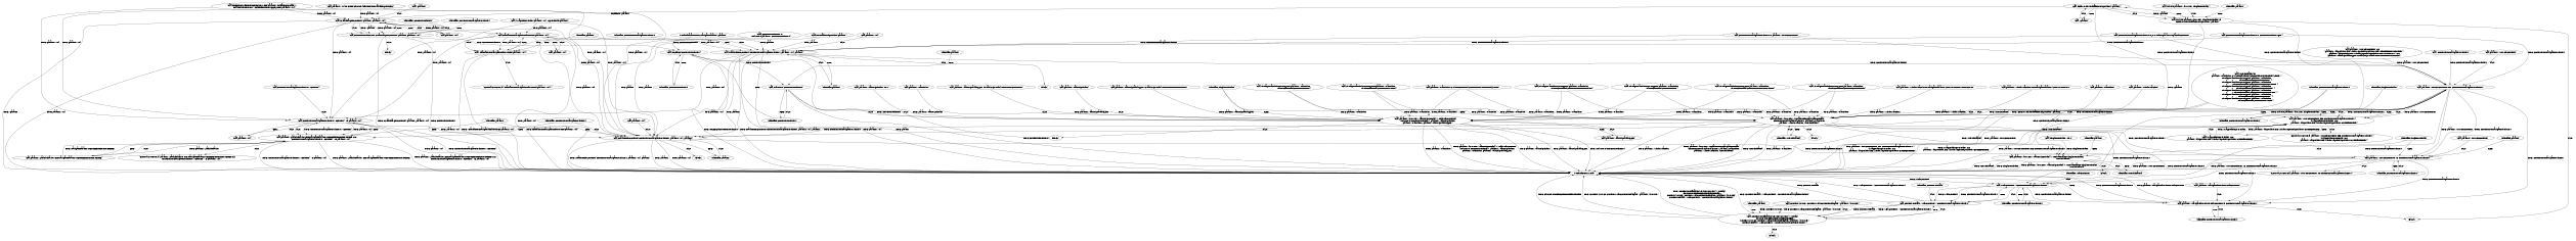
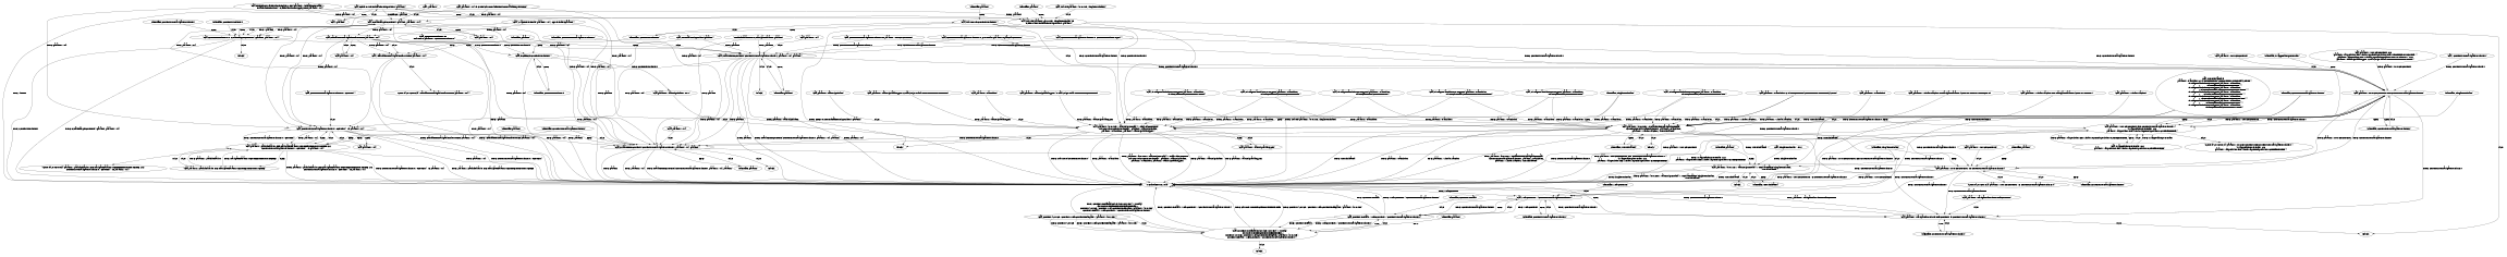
  digraph {
    n1 [label="(Call,GetBrowserAndTabForDisposition(*params))"]
    n2 [label="(Call,std::tie(params->browser, singleton_index) =\n      GetBrowserAndTabForDisposition(*params))"]
    n3 [label="(Call,CreateTargetContents(*params, params->url))"]
    n4 [label="(MethodReturn,void)"]
    n5 [label="(Call,*params)"]
    n6 [label="(Block,)"]
    n7 [label="(Call,contents_to_insert = CreateTargetContents(*params, params->url))"]
    n8 [label="(Call,HandleNonNavigationAboutURL(params->url))"]
    n9 [label="(Call,LoadURLInContents(contents_to_navigate_or_insert, params->url, params))"]
    n10 [label="(Call,contents_to_navigate_or_insert->GetURL() != params->url)"]
    n11 [label="(Call,params->url)"]
    n12 [label="(Call,WebContents>(contents_to_navigate_or_insert))"]
    n13 [label="(Call,params->navigated_or_inserted_contents = contents_to_navigate_or_insert)"]
    n14 [label="(Call,DCHECK(contents_to_insert))"]
    n15 [label="(Block,)"]
    n16 [label="(Call,!HandleNonNavigationAboutURL(params->url))"]
    n17 [label="(Call,LoadURLInContents(contents_to_navigate_or_insert, params->url, params))"]
    n18 [label="(Call,params->url)"]
    n19 [label="(Call,params->source_contents != contents_to_navigate_or_insert)"]
    n20 [label="(Identifier,params)"]
    n21 [label="(Block,)"]
    n22 [label="(Call,params->path_behavior == NavigateParams::IGNORE_AND_NAVIGATE &&\n               contents_to_navigate_or_insert->GetURL() != params->url)"]
    n23 [label="(Call,params->url)"]
    n24 [label="(Call,std::move(contents_to_insert))"]
    n25 [label="(Identifier,contents_to_insert)"]
    n26 [label="(Block,)"]
    n27 [label="(Call,params->browser->tab_strip_model()->AddWebContents(\n        std::move(contents_to_insert), params->tabstrip_index,\n        params->transition, params->tabstrip_add_types))"]
    n28 [label="(Identifier,contents_to_insert)"]
    n29 [label="(Call,params->tabstrip_add_types)"]
    n30 [label="(ControlStructure,if (!HandleNonNavigationAboutURL(params->url)))"]
    n31 [label="(Call,params->source_contents == contents_to_navigate_or_insert)"]
    n32 [label="(Identifier,params)"]
    n33 [label="(Block,)"]
    n34 [label="(Call,params->source_contents == contents_to_navigate_or_insert ||\n      (swapped_in_prerender &&\n       params->disposition == WindowOpenDisposition::CURRENT_TAB))"]
    n35 [label="(Call,params->browser->UpdateUIForNavigationInTab(\n        contents_to_navigate_or_insert, params->transition,\n        params->window_action, user_initiated))"]
    n36 [label="(Identifier,contents_to_navigate_or_insert)"]
    n37 [label="(Call,swapped_in_prerender &&\n       params->disposition == WindowOpenDisposition::CURRENT_TAB)"]
    n38 [label="(ControlStructure,if (params->source_contents == contents_to_navigate_or_insert ||\n      (swapped_in_prerender &&\n       params->disposition == WindowOpenDisposition::CURRENT_TAB)))"]
    n39 [label="(Call,params->browser->tab_strip_model()->ActivateTabAt(singleton_index,\n                                                        user_initiated))"]
    n40 [label="(Identifier,user_initiated)"]
    n41 [label="(Block,)"]
    n42 [label="(ControlStructure,if (params->source_contents != contents_to_navigate_or_insert))"]
    n43 [label="(Identifier,contents_to_navigate_or_insert)"]
    n44 [label="(Call,content::Details<WebContents>(contents_to_navigate_or_insert))"]
    n45 [label="(Identifier,contents_to_navigate_or_insert)"]
    n46 [label="(Identifier,contents_to_navigate_or_insert)"]
    n47 [label="(Block,)"]
    n48 [label="(Identifier,user_initiated)"]
    n49 [label="(Call,content::NotificationService::current()->Notify(\n        chrome::NOTIFICATION_TAB_ADDED,\n        content::Source<content::WebContentsDelegate>(params->browser),\n        content::Details<WebContents>(contents_to_navigate_or_insert)))"]
    n50 [label="(Block,)"]
    n51 [label="(Call,params->path_behavior == NavigateParams::IGNORE_AND_NAVIGATE)"]
    n52 [label="(ControlStructure,if (params->path_behavior == NavigateParams::IGNORE_AND_NAVIGATE &&\n               contents_to_navigate_or_insert->GetURL() != params->url))"]
    n53 [label="(Call,ui::PageTransitionCoreTypeIs(params->transition,\n                                   ui::PAGE_TRANSITION_TYPED))"]
    n54 [label="(Call,params->tabstrip_index != -1)"]
    n55 [label="(Call,params->transition)"]
    n56 [label="(Call,user_initiated =\n      params->transition & ui::PAGE_TRANSITION_FROM_ADDRESS_BAR ||\n      ui::PageTransitionCoreTypeIs(params->transition,\n                                   ui::PAGE_TRANSITION_TYPED) ||\n      ui::PageTransitionCoreTypeIs(params->transition,\n                                   ui::PAGE_TRANSITION_AUTO_BOOKMARK) ||\n      ui::PageTransitionCoreTypeIs(params->transition,\n                                   ui::PAGE_TRANSITION_GENERATED) ||\n      ui::PageTransitionCoreTypeIs(params->transition,\n                                   ui::PAGE_TRANSITION_AUTO_TOPLEVEL) ||\n      ui::PageTransitionCoreTypeIs(params->transition,\n                                   ui::PAGE_TRANSITION_RELOAD) ||\n      ui::PageTransitionCoreTypeIs(params->transition,\n                                   ui::PAGE_TRANSITION_KEYWORD))"]
    n57 [label="(Call,ui::PageTransitionCoreTypeIs(params->transition,\n                                   ui::PAGE_TRANSITION_GENERATED))"]
    n58 [label="(Identifier,params)"]
    n59 [label="(Call,params->url)"]
    n60 [label="(Call,params->transition)"]
    n61 [label="(Call,contents_to_navigate_or_insert = params->source_contents)"]
    n62 [label="(Call,params->tabstrip_add_types |= TabStripModel::ADD_FORCE_INDEX)"]
    n63 [label="(Call,params->url)"]
    n64 [label="(Identifier,singleton_index)"]
    n65 [label="(Identifier,contents_to_navigate_or_insert)"]
+   n66 [label="(Identifier,swapped_in_prerender)"]
    n67 [label="(Call,params->source_contents &&\n      (params->disposition == WindowOpenDisposition::NEW_FOREGROUND_TAB ||\n       params->disposition == WindowOpenDisposition::NEW_WINDOW) &&\n      (params->tabstrip_add_types & TabStripModel::ADD_INHERIT_OPENER))"]
    n68 [label="(Identifier,contents_to_navigate_or_insert)"]
    n69 [label="(Call,contents_to_navigate_or_insert = prerender_params.replaced_contents)"]
    n70 [label="(Call,std::tie(params->browser, singleton_index))"]
    n71 [label="(Identifier,params)"]
    n72 [label="(Identifier,params)"]
    n73 [label="(Call,params->tabstrip_index)"]
    n74 [label="(Call,ui::PageTransitionCoreTypeIs(params->transition,\n                                   ui::PAGE_TRANSITION_AUTO_BOOKMARK))"]
    n75 [label="(Call,params->window_action)"]
    n76 [label="(Call,params->transition & ui::PAGE_TRANSITION_FROM_ADDRESS_BAR)"]
    n77 [label="(Identifier,singleton_index)"]
    n78 [label="(Call,extensions::ExtensionRegistry::Get(params->initiating_profile)->\n        enabled_extensions().GetExtensionOrAppByURL(params->url))"]
    n79 [label="(Call,content::Source<content::WebContentsDelegate>(params->browser))"]
    n80 [label="(Identifier,contents_to_navigate_or_insert)"]
    n81 [label="(Call,singleton_index >= 0)"]
    n82 [label="(Call,contents_to_navigate_or_insert = contents_to_insert.get())"]
    n83 [label="(Identifier,singleton_index)"]
    n84 [label="(Call,NormalizeDisposition(params))"]
    n85 [label="(Call,contents_to_navigate_or_insert->GetURL())"]
    n86 [label="(Call,ui::PageTransitionCoreTypeIs(params->transition,\n                                   ui::PAGE_TRANSITION_RELOAD))"]
    n87 [label="(Call,contents_to_insert =\n      std::move(params->contents_to_insert))"]
    n88 [label="(Call,ui::PageTransitionCoreTypeIs(params->transition,\n                                   ui::PAGE_TRANSITION_KEYWORD))"]
    n89 [label="(Call,ui::PageTransitionCoreTypeIs(params->transition,\n                                   ui::PAGE_TRANSITION_AUTO_TOPLEVEL))"]
    n90 [label="(Call,params->source_contents)"]
    n91 [label="(Identifier,params)"]
    n92 [label="(Identifier,params)"]
    n93 [label="(Identifier,params)"]
    n94 [label="(Call,!contents_to_navigate_or_insert)"]
    n95 [label="(Identifier,content::Details)"]
    n96 [label="(Identifier,params)"]
    n97 [label="(Call,params->tabstrip_add_types & TabStripModel::ADD_INHERIT_OPENER)"]
    n98 [label="(MethodParameterIn,NavigateParams* params)"]
    n99 [label="(Call,SwapInPrerender(params->url, &prerender_params))"]
    n100 [label="(Identifier,contents_to_insert)"]
    n101 [label="(Call,params->url = GURL(chrome::kExtensionInvalidRequestURL))"]
    n102 [label="(Call,params->window_action = NavigateParams::SHOW_WINDOW_INACTIVE)"]
    n103 [label="(Identifier,WebContents)"]
    n104 [label="(Call,params->source_contents)"]
    n105 [label="(Call,params->navigated_or_inserted_contents)"]
    n106 [label="(Identifier,contents_to_navigate_or_insert)"]
    n107 [label="(Call,params->window_action == NavigateParams::SHOW_WINDOW)"]
    n108 [label="(Call,*params)"]
    n1 -> n2 [label="AST: "]
    n1 -> n2 [label="DDG: *params"]
    n1 -> n3 [label="DCHECK: *params"]
-   n1 -> n4 [label="DDG: *params"]
+   n1 -> n4 [label="DDG: *insert"]
    n1 -> n5 [label="CFG: "]
    n2 -> n1 [label="CFG: "]
    n2 -> n4 [label="DDG: GetBrowserAndTabForDisposition(*params)"]
    n2 -> n4 [label="DDG: std::tie(params->browser, singleton_index)"]
    n2 -> n6 [label="AST: "]
    n3 -> n4 [label="DDG: *params"]
    n3 -> n4 [label="DDG: params->url"]
    n3 -> n7 [label="AST: "]
    n3 -> n7 [label="DDG: *params"]
    n3 -> n7 [label="DDG: params->url"]
    n3 -> n8 [label="DDG: params->url"]
    n3 -> n9 [label="DDG: params->url"]
    n3 -> n10 [label="DDG: params->url"]
    n3 -> n11 [label="CFG: "]
    n4 -> n12 [label="DDG: WebContents"]
    n4 -> n13 [label="CFG: "]
    n5 -> n1 [label="AST: "]
    n7 -> n3 [label="CFG: "]
    n7 -> n4 [label="DDG: contents_to_insert"]
    n7 -> n4 [label="DDG: CreateTargetContents(*params, params->url)"]
    n7 -> n14 [label="DDG: contents_to_insert"]
    n7 -> n15 [label="AST: "]
    n8 -> n4 [label="DDG: params->url"]
    n8 -> n9 [label="DDG: params->url"]
    n8 -> n10 [label="DDG: params->url"]
    n8 -> n16 [label="AST: "]
    n8 -> n16 [label="DDG: params->url"]
    n8 -> n17 [label="DDG: params->url"]
    n8 -> n18 [label="CFG: "]
    n9 -> n4 [label="DDG: LoadURLInContents(contents_to_navigate_or_insert, params->url, params)"]
    n9 -> n4 [label="DDG: params"]
    n9 -> n4 [label="DDG: params->url"]
    n9 -> n19 [label="DDG: contents_to_navigate_or_insert"]
    n9 -> n20 [label="CFG: "]
    n9 -> n21 [label="AST: "]
    n10 -> n4 [label="DDG: params->url"]
    n10 -> n4 [label="DDG: contents_to_navigate_or_insert->GetURL()"]
    n10 -> n9 [label="DDG: params->url"]
    n10 -> n22 [label="AST: "]
    n10 -> n22 [label="DDG: contents_to_navigate_or_insert->GetURL()"]
    n10 -> n22 [label="DDG: params->url"]
    n10 -> n23 [label="CFG: "]
    n11 -> n3 [label="AST: "]
    n12 -> n13 [label="DDG: contents_to_navigate_or_insert"]
    n12 -> n44 [label="AST: "]
    n12 -> n44 [label="DDG: WebContents"]
    n12 -> n44 [label="DDG: contents_to_navigate_or_insert"]
    n12 -> n45 [label="CFG: "]
    n13 -> n4 [label="DDG: contents_to_navigate_or_insert"]
    n13 -> n4 [label="DDG: params->navigated_or_inserted_contents"]
    n13 -> n6 [label="AST: "]
    n13 -> n46 [label="CFG: "]
-   n14 -> n4 [label="DDG: DCHECK(contents_to_insert)"]
-   n14 -> n24 [label="DDG: contents_to_insert"]
+   n14 -> n4 [label="DDG: params"]
+   n14 -> n54 [label="DDG: contents_to_insert"]
    n14 -> n25 [label="CFG: "]
    n14 -> n26 [label="AST: "]
    n16 -> n4 [label="DDG: !HandleNonNavigationAboutURL(params->url)"]
    n16 -> n4 [label="DDG: HandleNonNavigationAboutURL(params->url)"]
-   n16 -> n8 [label="CFG: "]
    n16 -> n30 [label="AST: "]
    n17 -> n4 [label="DDG: params"]
    n17 -> n4 [label="DDG: LoadURLInContents(contents_to_navigate_or_insert, params->url, params)"]
    n17 -> n4 [label="DDG: params->url"]
    n17 -> n9 [label="DDG: params->url"]
    n17 -> n9 [label="DDG: params"]
    n17 -> n10 [label="DDG: params->url"]
    n17 -> n31 [label="DDG: contents_to_navigate_or_insert"]
    n17 -> n32 [label="CFG: "]
    n17 -> n33 [label="AST: "]
    n18 -> n8 [label="AST: "]
    n19 -> n4 [label="DDG: params->source_contents"]
    n19 -> n4 [label="DDG: params->source_contents != contents_to_navigate_or_insert"]
    n19 -> n12 [label="DDG: contents_to_navigate_or_insert"]
    n19 -> n13 [label="DDG: contents_to_navigate_or_insert"]
    n19 -> n42 [label="AST: "]
    n19 -> n43 [label="CFG: "]
    n20 -> n9 [label="AST: "]
    n22 -> n4 [label="DDG: params->path_behavior == NavigateParams::IGNORE_AND_NAVIGATE"]
    n22 -> n4 [label="DDG: params->path_behavior == NavigateParams::IGNORE_AND_NAVIGATE &&\n               contents_to_navigate_or_insert->GetURL() != params->url"]
    n22 -> n4 [label="DDG: contents_to_navigate_or_insert->GetURL() != params->url"]
    n22 -> n10 [label="CFG: "]
    n22 -> n51 [label="CFG: "]
    n22 -> n52 [label="AST: "]
    n23 -> n10 [label="AST: "]
    n24 -> n4 [label="DDG: contents_to_insert"]
    n24 -> n27 [label="AST: "]
    n24 -> n27 [label="DDG: contents_to_insert"]
    n24 -> n28 [label="CFG: "]
    n25 -> n14 [label="AST: "]
    n27 -> n4 [label="DDG: params->tabstrip_index"]
    n27 -> n4 [label="DDG: params->tabstrip_add_types"]
    n27 -> n4 [label="DDG: std::move(contents_to_insert)"]
    n27 -> n4 [label="DDG: params->transition"]
    n27 -> n4 [label="DDG: params->browser->tab_strip_model()->AddWebContents(\n        std::move(contents_to_insert), params->tabstrip_index,\n        params->transition, params->tabstrip_add_types)"]
    n27 -> n26 [label="AST: "]
    n27 -> n29 [label="CFG: "]
    n28 -> n14 [label="CFG: "]
    n28 -> n24 [label="AST: "]
    n29 -> n27 [label="AST: "]
    n31 -> n4 [label="DDG: params->source_contents"]
    n31 -> n9 [label="DDG: contents_to_navigate_or_insert"]
    n31 -> n12 [label="DDG: contents_to_navigate_or_insert"]
    n31 -> n13 [label="DDG: contents_to_navigate_or_insert"]
    n31 -> n19 [label="DDG: params->source_contents"]
    n31 -> n19 [label="DDG: contents_to_navigate_or_insert"]
    n31 -> n34 [label="AST: "]
    n31 -> n34 [label="DDG: params->source_contents"]
    n31 -> n34 [label="DDG: contents_to_navigate_or_insert"]
    n31 -> n35 [label="DDG: contents_to_navigate_or_insert"]
    n31 -> n36 [label="CFG: "]
    n32 -> n17 [label="AST: "]
    n34 -> n4 [label="DDG: swapped_in_prerender &&\n       params->disposition == WindowOpenDisposition::CURRENT_TAB"]
    n34 -> n4 [label="DDG: params->source_contents == contents_to_navigate_or_insert"]
    n34 -> n4 [label="DDG: params->source_contents == contents_to_navigate_or_insert ||\n      (swapped_in_prerender &&\n       params->disposition == WindowOpenDisposition::CURRENT_TAB)"]
    n34 -> n31 [label="CFG: "]
    n34 -> n37 [label="CFG: "]
    n34 -> n38 [label="AST: "]
    n35 -> n4 [label="DDG: params->window_action"]
    n35 -> n4 [label="DDG: params->browser->UpdateUIForNavigationInTab(\n        contents_to_navigate_or_insert, params->transition,\n        params->window_action, user_initiated)"]
    n35 -> n4 [label="DDG: user_initiated"]
    n35 -> n4 [label="DDG: params->transition"]
    n35 -> n9 [label="DDG: contents_to_navigate_or_insert"]
    n35 -> n12 [label="DDG: contents_to_navigate_or_insert"]
    n35 -> n13 [label="DDG: contents_to_navigate_or_insert"]
    n35 -> n19 [label="DDG: contents_to_navigate_or_insert"]
    n35 -> n39 [label="DDG: user_initiated"]
    n35 -> n40 [label="CFG: "]
    n35 -> n41 [label="AST: "]
    n36 -> n31 [label="AST: "]
    n37 -> n34 [label="AST: "]
    n37 -> n34 [label="DDG: swapped_in_prerender"]
    n37 -> n34 [label="DDG: params->disposition == WindowOpenDisposition::CURRENT_TAB"]
    n39 -> n4 [label="DDG: user_initiated"]
    n39 -> n4 [label="DDG: singleton_index"]
    n39 -> n4 [label="DDG: params->browser->tab_strip_model()->ActivateTabAt(singleton_index,\n                                                        user_initiated)"]
    n39 -> n47 [label="AST: "]
    n39 -> n48 [label="CFG: "]
    n40 -> n35 [label="AST: "]
    n43 -> n19 [label="AST: "]
    n44 -> n4 [label="DDG: content::Details"]
    n44 -> n4 [label="DDG: WebContents>(contents_to_navigate_or_insert)"]
    n44 -> n12 [label="CFG: "]
    n44 -> n49 [label="AST: "]
    n44 -> n49 [label="DDG: content::Details"]
    n44 -> n49 [label="DDG: WebContents>(contents_to_navigate_or_insert)"]
    n45 -> n12 [label="AST: "]
    n46 -> n13 [label="AST: "]
    n48 -> n39 [label="AST: "]
    n49 -> n4 [label="DDG: content::NotificationService::current()->Notify(\n        chrome::NOTIFICATION_TAB_ADDED,\n        content::Source<content::WebContentsDelegate>(params->browser),\n        content::Details<WebContents>(contents_to_navigate_or_insert))"]
    n49 -> n4 [label="DDG: content::Details<WebContents>(contents_to_navigate_or_insert)"]
    n49 -> n4 [label="DDG: chrome::NOTIFICATION_TAB_ADDED"]
    n49 -> n4 [label="DDG: content::Source<content::WebContentsDelegate>(params->browser)"]
    n49 -> n44 [label="CFG: "]
    n49 -> n50 [label="AST: "]
    n51 -> n22 [label="AST: "]
    n51 -> n22 [label="DDG: params->path_behavior"]
    n51 -> n22 [label="DDG: NavigateParams::IGNORE_AND_NAVIGATE"]
    n53 -> n27 [label="DDG: params->transition"]
    n53 -> n35 [label="DDG: params->transition"]
    n54 -> n27 [label="DDG: params->tabstrip_index"]
    n55 -> n27 [label="AST: "]
    n56 -> n35 [label="DDG: user_initiated"]
    n56 -> n39 [label="DDG: user_initiated"]
    n57 -> n27 [label="DDG: params->transition"]
    n57 -> n35 [label="DDG: params->transition"]
    n58 -> n9 [label="CFG: "]
    n58 -> n22 [label="CFG: "]
    n59 -> n9 [label="AST: "]
    n60 -> n35 [label="AST: "]
    n61 -> n17 [label="DDG: contents_to_navigate_or_insert"]
    n61 -> n31 [label="DDG: contents_to_navigate_or_insert"]
    n62 -> n27 [label="DDG: params->tabstrip_add_types"]
    n63 -> n17 [label="AST: "]
    n64 -> n34 [label="CFG: "]
    n65 -> n9 [label="AST: "]
    n65 -> n22 [label="CFG: "]
+   n66 -> n31 [label="CFG: "]
    n67 -> n31 [label="DDG: params->source_contents"]
    n68 -> n34 [label="CFG: "]
    n68 -> n35 [label="AST: "]
    n69 -> n17 [label="DDG: contents_to_navigate_or_insert"]
    n69 -> n31 [label="DDG: contents_to_navigate_or_insert"]
    n70 -> n2 [label="AST: "]
    n71 -> n2 [label="CFG: "]
    n72 -> n49 [label="CFG: "]
    n73 -> n27 [label="AST: "]
    n74 -> n27 [label="DDG: params->transition"]
    n74 -> n35 [label="DDG: params->transition"]
    n75 -> n35 [label="AST: "]
    n76 -> n27 [label="DDG: params->transition"]
    n76 -> n35 [label="DDG: params->transition"]
    n77 -> n19 [label="CFG: "]
    n77 -> n39 [label="AST: "]
    n78 -> n3 [label="DDG: params->url"]
    n78 -> n9 [label="DDG: params->url"]
    n78 -> n10 [label="DDG: params->url"]
    n79 -> n49 [label="AST: "]
    n79 -> n49 [label="DDG: content::Source"]
    n79 -> n49 [label="DDG: content::WebContentsDelegate>(params->browser)"]
    n80 -> n16 [label="CFG: "]
    n80 -> n17 [label="AST: "]
    n81 -> n39 [label="DDG: singleton_index"]
    n82 -> n17 [label="DDG: contents_to_navigate_or_insert"]
    n82 -> n31 [label="DDG: contents_to_navigate_or_insert"]
    n83 -> n27 [label="CFG: "]
    n83 -> n35 [label="CFG: "]
    n84 -> n9 [label="DDG: params"]
    n84 -> n17 [label="DDG: params"]
    n85 -> n10 [label="AST: "]
    n86 -> n27 [label="DDG: params->transition"]
    n86 -> n35 [label="DDG: params->transition"]
    n87 -> n14 [label="DDG: contents_to_insert"]
    n88 -> n27 [label="DDG: params->transition"]
    n88 -> n35 [label="DDG: params->transition"]
    n89 -> n27 [label="DDG: params->transition"]
    n89 -> n35 [label="DDG: params->transition"]
    n90 -> n19 [label="AST: "]
    n91 -> n16 [label="CFG: "]
    n91 -> n17 [label="CFG: "]
    n92 -> n24 [label="CFG: "]
    n93 -> n19 [label="CFG: "]
    n94 -> n31 [label="DDG: contents_to_navigate_or_insert"]
    n95 -> n44 [label="AST: "]
    n96 -> n39 [label="CFG: "]
    n97 -> n27 [label="DDG: params->tabstrip_add_types"]
    n98 -> n9 [label="DDG: params"]
    n98 -> n17 [label="DDG: params"]
    n99 -> n8 [label="DDG: params->url"]
    n99 -> n9 [label="DDG: params->url"]
    n99 -> n10 [label="DDG: params->url"]
    n100 -> n7 [label="AST: "]
    n101 -> n3 [label="DDG: params->url"]
    n101 -> n9 [label="DDG: params->url"]
    n101 -> n10 [label="DDG: params->url"]
    n102 -> n35 [label="DDG: params->window_action"]
    n103 -> n12 [label="AST: "]
    n104 -> n31 [label="AST: "]
    n105 -> n13 [label="AST: "]
    n106 -> n7 [label="CFG: "]
    n107 -> n35 [label="DDG: params->window_action"]
    n108 -> n3 [label="AST: "]
  }
